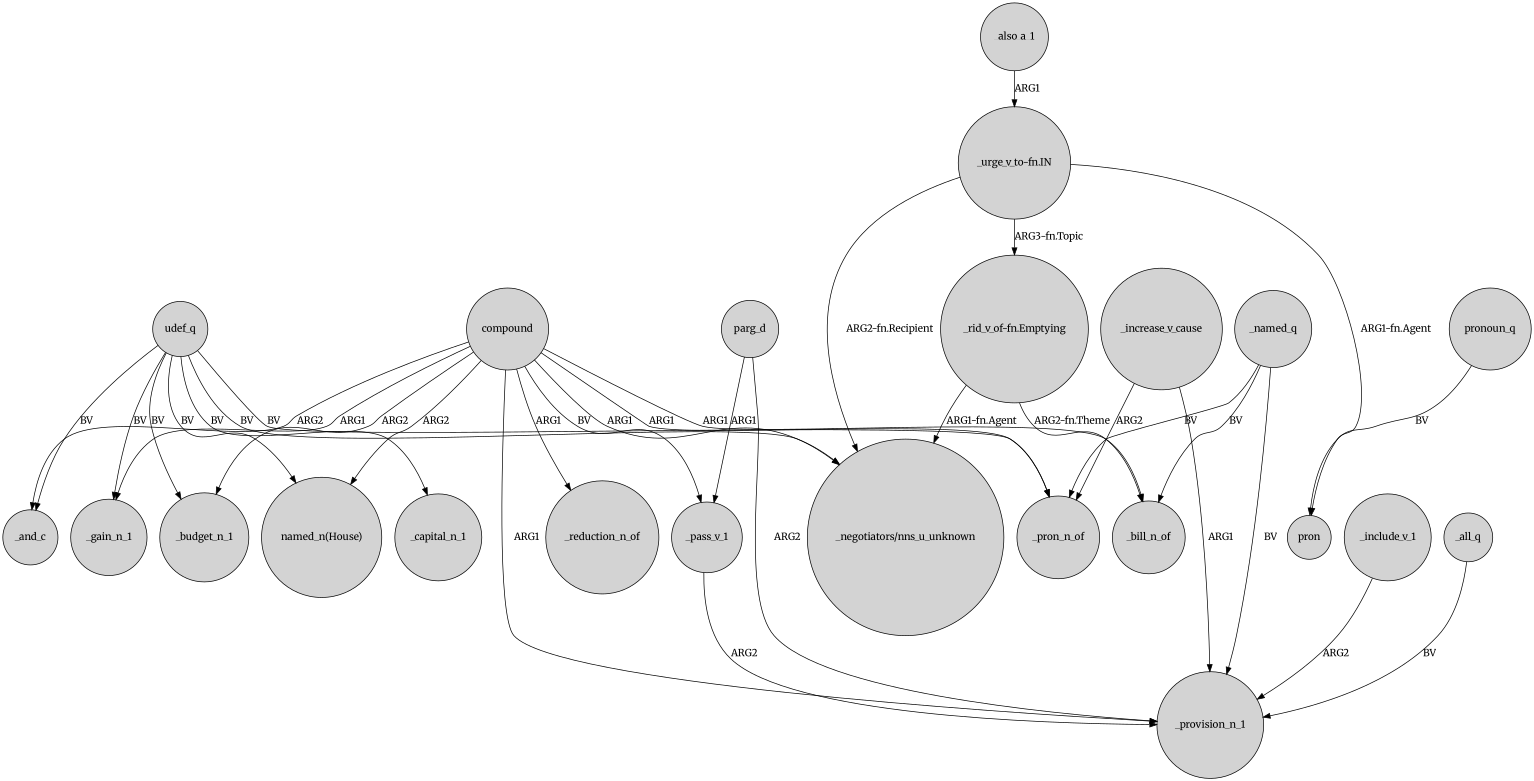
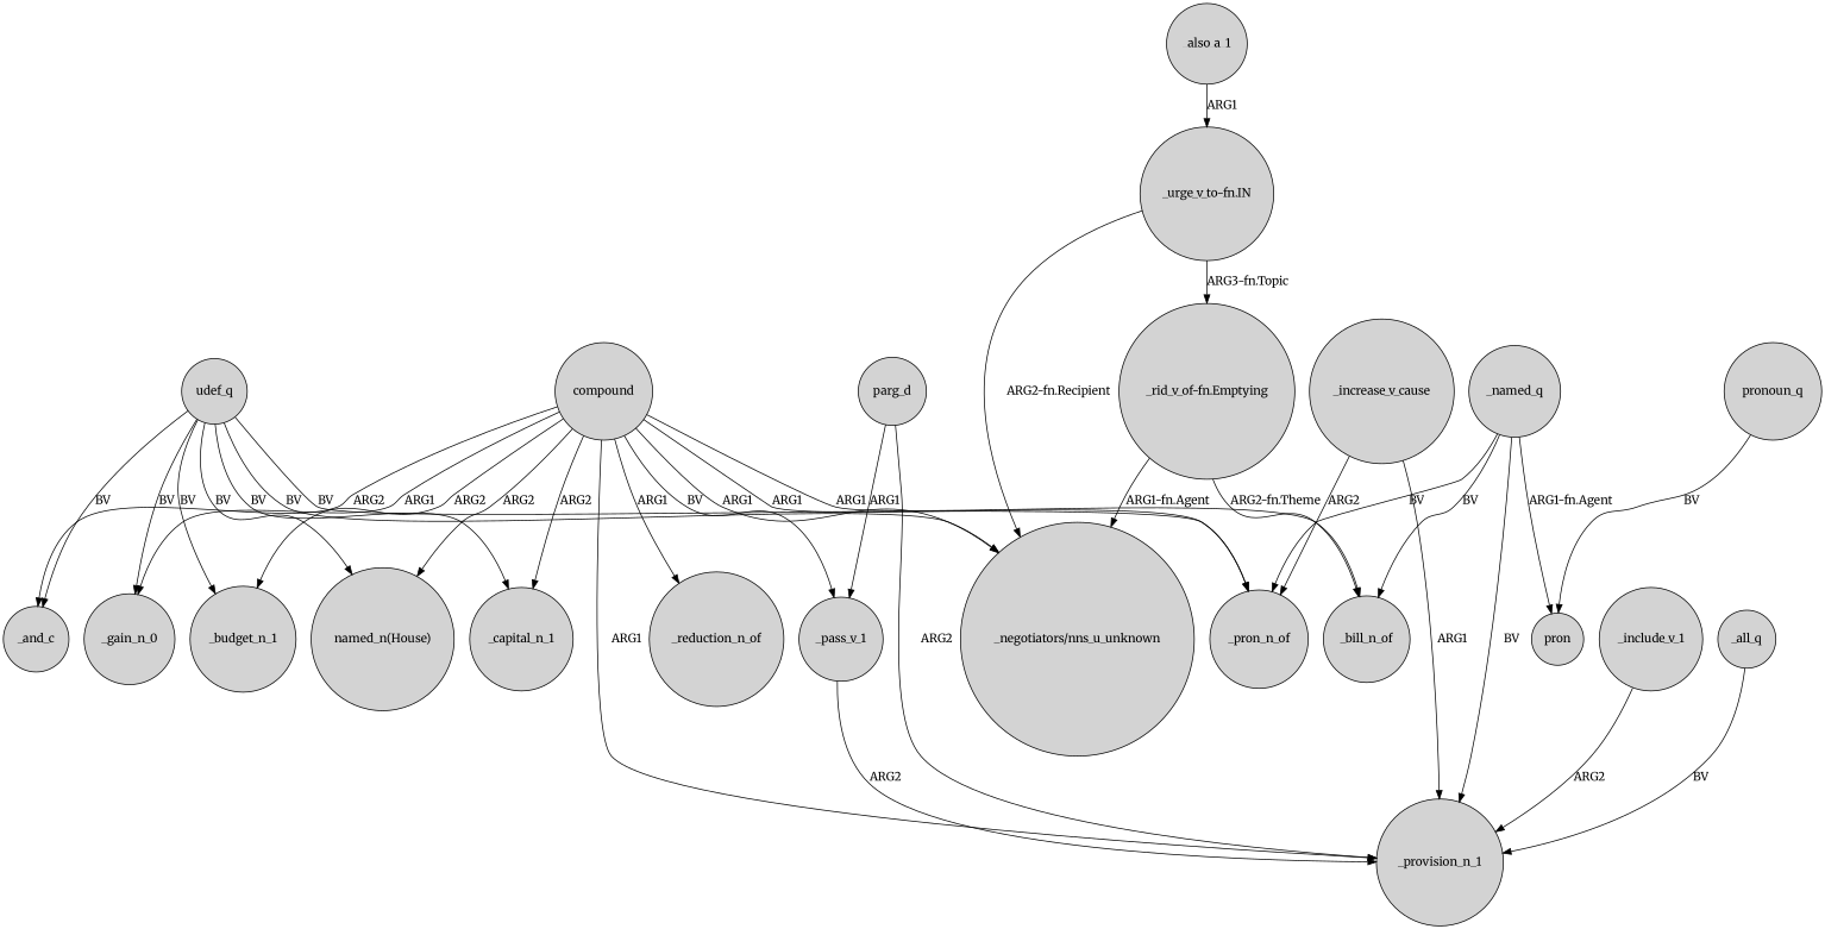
  digraph {
    fontname=Merriweather
    node [fontname=Merriweather shape=circle style=filled]
    edge [fontname=Merriweather]
    udef_q
    "named_n(House)"
    "_negotiators/nns_u_unknown"
    _capital_n_1
-   _gain_n_1
+   _gain_n_1 [label=_gain_n_0]
    n6 [label=_pron_n_of]
    _budget_n_1
    _and_c
    n9 [label=_named_q]
    _bill_n_of
    _provision_n_1
    compound
    _reduction_n_of
    _pass_v_1
    "_rid_v_of-fn.Emptying"
    _increase_v_cause
    "_urge_v_to-fn.IN"
    pron
    _also_a_1
    _include_v_1
    parg_d
    pronoun_q
    _all_q
    udef_q -> "named_n(House)" [label=BV]
    udef_q -> "_negotiators/nns_u_unknown" [label=BV]
    udef_q -> _capital_n_1 [label=BV]
    udef_q -> _gain_n_1 [label=BV]
    udef_q -> n6 [label=BV]
    udef_q -> _budget_n_1 [label=BV]
    udef_q -> _and_c [label=BV]
    n9 -> n6 [label=BV]
    n9 -> _bill_n_of [label=BV]
    n9 -> _provision_n_1 [label=BV]
    compound -> "named_n(House)" [label=ARG2]
    compound -> "_negotiators/nns_u_unknown" [label=ARG1]
+   compound -> _capital_n_1 [label=ARG2]
    compound -> _gain_n_1 [label=ARG1]
    compound -> n6 [label=ARG1]
    compound -> _budget_n_1 [label=ARG2]
    compound -> _and_c [label=ARG2]
    compound -> _bill_n_of [label=ARG1]
    compound -> _provision_n_1 [label=ARG1]
    compound -> _reduction_n_of [label=ARG1]
    compound -> _pass_v_1 [label=BV]
    _pass_v_1 -> _provision_n_1 [label=ARG2]
    "_rid_v_of-fn.Emptying" -> "_negotiators/nns_u_unknown" [label="ARG1-fn.Agent"]
    "_rid_v_of-fn.Emptying" -> _bill_n_of [label="ARG2-fn.Theme"]
    _increase_v_cause -> n6 [label=ARG2]
    _increase_v_cause -> _provision_n_1 [label=ARG1]
    "_urge_v_to-fn.IN" -> "_negotiators/nns_u_unknown" [label="ARG2-fn.Recipient"]
    "_urge_v_to-fn.IN" -> "_rid_v_of-fn.Emptying" [label="ARG3-fn.Topic"]
-   "_urge_v_to-fn.IN" -> pron [label="ARG1-fn.Agent"]
+   n9 -> pron [label="ARG1-fn.Agent"]
    _also_a_1 -> "_urge_v_to-fn.IN" [label=ARG1]
    _include_v_1 -> _provision_n_1 [label=ARG2]
    parg_d -> _provision_n_1 [label=ARG2]
    parg_d -> _pass_v_1 [label=ARG1]
    pronoun_q -> pron [label=BV]
    _all_q -> _provision_n_1 [label=BV]
  }
